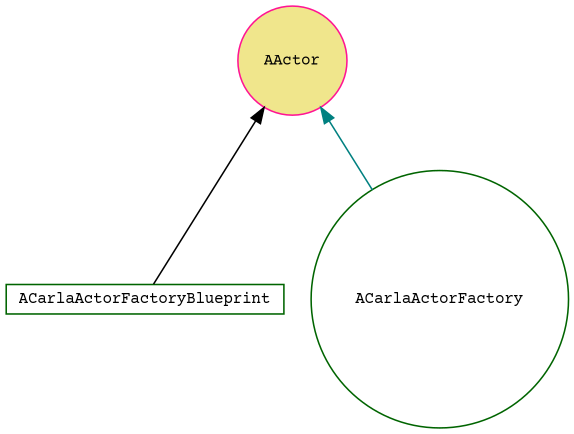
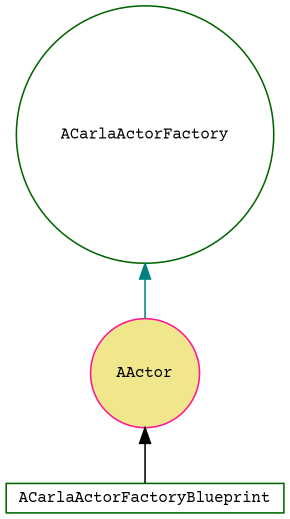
  digraph {
    fontname="Courier Prime"
    node [color=darkgreen fillcolor=white fontname="Courier Prime" fontsize=10 shape=circle style=filled]
    edge [dir=back fontname="Courier Prime" fontsize=10 labelfontname=Helvetica labelfontsize=10 style=solid]
    n1 [fontcolor=black height=0.2 label=ACarlaActorFactoryBlueprint shape=box width=0.4]
    n2 [height=0.2 label=ACarlaActorFactory width=0.4]
    n3 [color=deeppink fillcolor=khaki height=0.2 label=AActor width=0.4]
    n3 -> n1 [color=black]
-   n3 -> n2 [color=teal]
+   n2 -> n3 [color=teal]
  }
